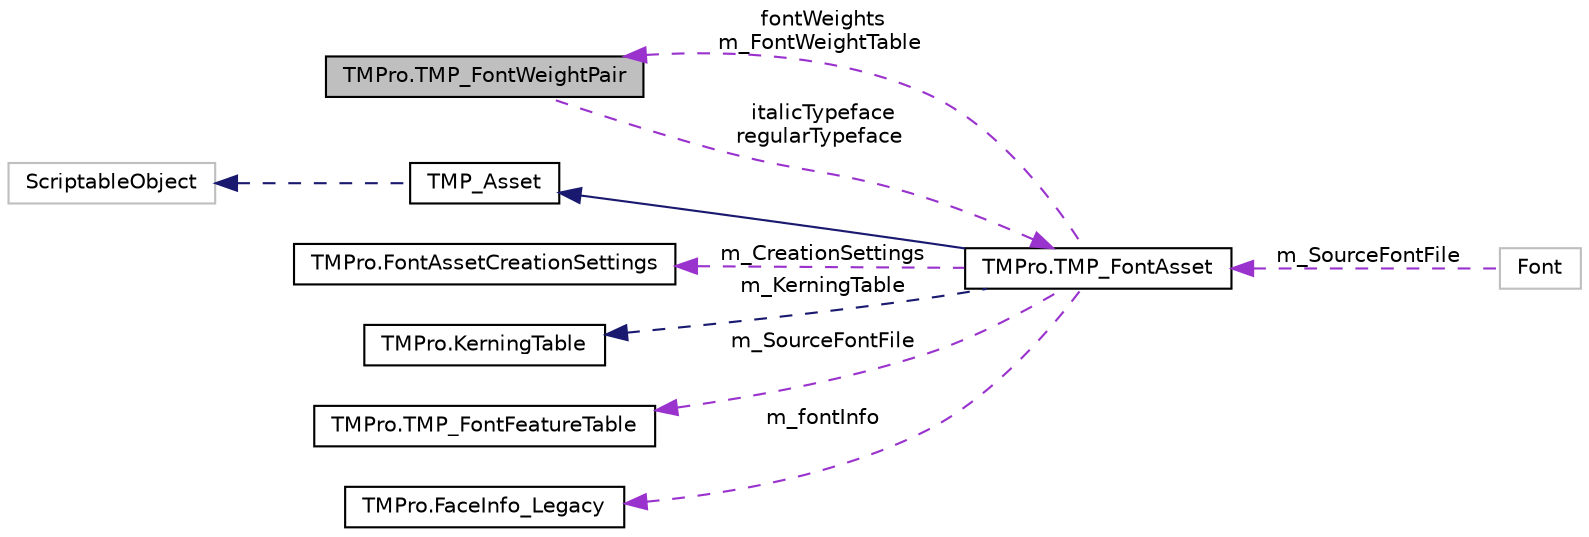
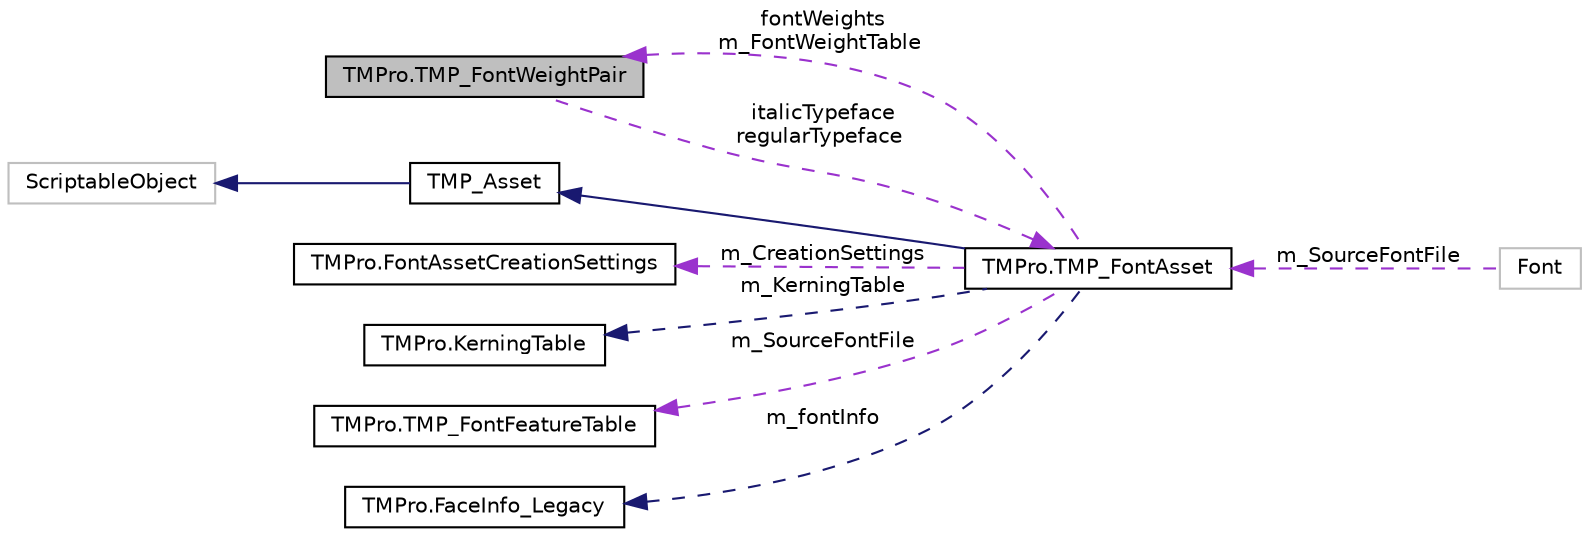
  digraph {
    rankdir=LR
    node [color=black fillcolor=white fontname=Helvetica fontsize=10 shape=record style=filled]
    edge [color=darkorchid3 dir=back fontname=Helvetica fontsize=10 labelfontname=Helvetica labelfontsize=10 style=dashed]
    n1 [fillcolor=grey75 fontcolor=black height=0.2 label="TMPro.TMP_FontWeightPair" width=0.4]
    n2 [height=0.2 label="TMPro.TMP_FontAsset" width=0.4]
    n3 [color=grey75 height=0.2 label=Font width=0.4]
    n4 [height=0.2 label=TMP_Asset width=0.4]
    n5 [color=grey75 height=0.2 label=ScriptableObject width=0.4]
    n6 [height=0.2 label="TMPro.FontAssetCreationSettings" width=0.4]
    n7 [height=0.2 label="TMPro.KerningTable" width=0.4]
    n8 [height=0.2 label="TMPro.TMP_FontFeatureTable" width=0.4]
    n9 [height=0.2 label="TMPro.FaceInfo_Legacy" width=0.4]
    n1 -> n2 [label=" fontWeights\nm_FontWeightTable"]
    n2 -> n1 [label=" italicTypeface\nregularTypeface"]
    n2 -> n3 [label=" m_SourceFontFile"]
    n4 -> n2 [color=midnightblue style=solid]
-   n5 -> n4 [color=midnightblue]
+   n5 -> n4 [color=midnightblue style=solid]
    n6 -> n2 [label=" m_CreationSettings"]
    n7 -> n2 [color=midnightblue label=" m_KerningTable"]
    n8 -> n2 [label=" m_SourceFontFile"]
-   n9 -> n2 [label=" m_fontInfo"]
+   n9 -> n2 [color=midnightblue label=" m_fontInfo"]
  }
